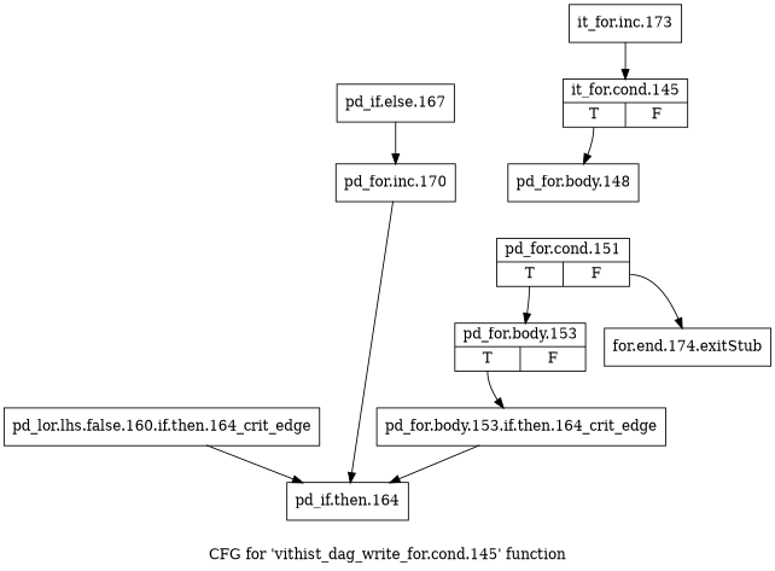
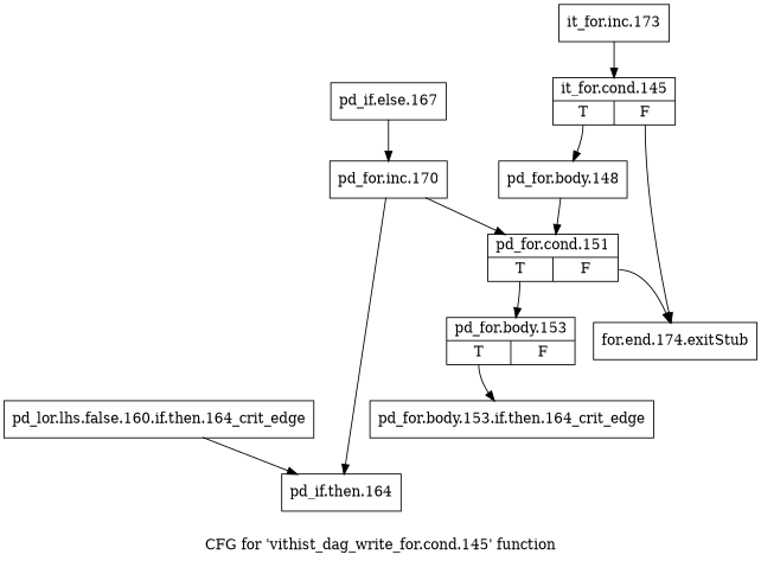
  digraph {
    label="CFG for 'vithist_dag_write_for.cond.145' function"
    node [shape=record]
    n1 [label="{it_for.cond.145|{<s0>T|<s1>F}}"]
    n2 [label="{for.end.174.exitStub}"]
    n3 [label="{pd_for.body.148}"]
    n4 [label="{pd_for.cond.151|{<s0>T|<s1>F}}"]
    n5 [label="{pd_for.body.153|{<s0>T|<s1>F}}"]
    n6 [label="{pd_for.body.153.if.then.164_crit_edge}"]
    n7 [label="{it_for.inc.173}"]
    n8 [label="{pd_if.then.164}"]
    n9 [label="{pd_lor.lhs.false.160.if.then.164_crit_edge}"]
    n10 [label="{pd_if.else.167}"]
    n11 [label="{pd_for.inc.170}"]
+   n1 -> n2 [tailport=s1]
    n1 -> n3 [tailport=s0]
+   n3 -> n4
    n4 -> n2 [tailport=s1]
    n4 -> n5 [tailport=s0]
    n5 -> n6 [tailport=s0]
-   n6 -> n8
    n7 -> n1
    n9 -> n8
    n10 -> n11
+   n11 -> n4
    n11 -> n8
  }
